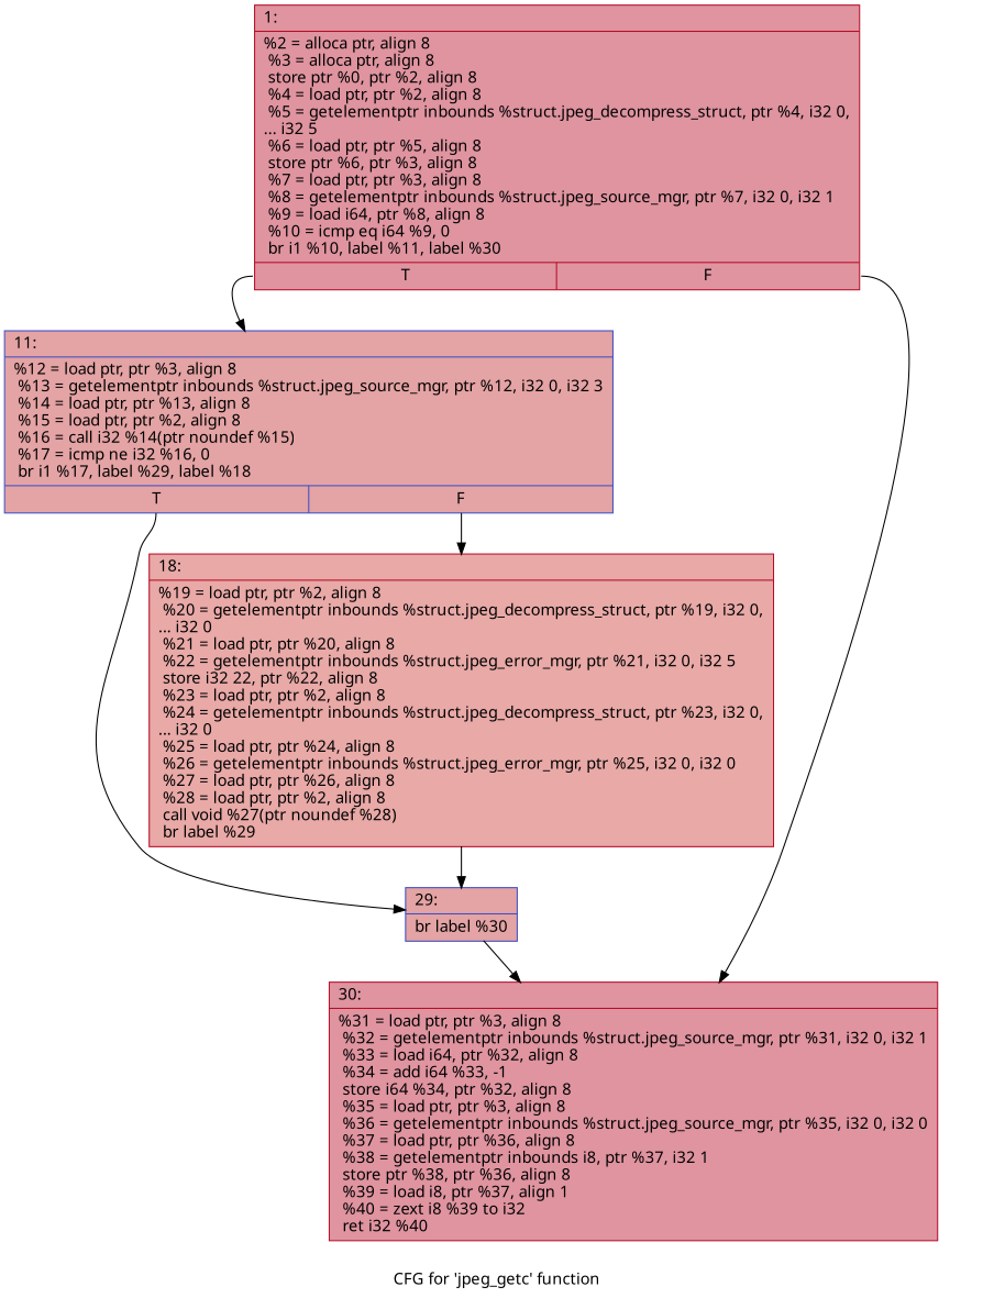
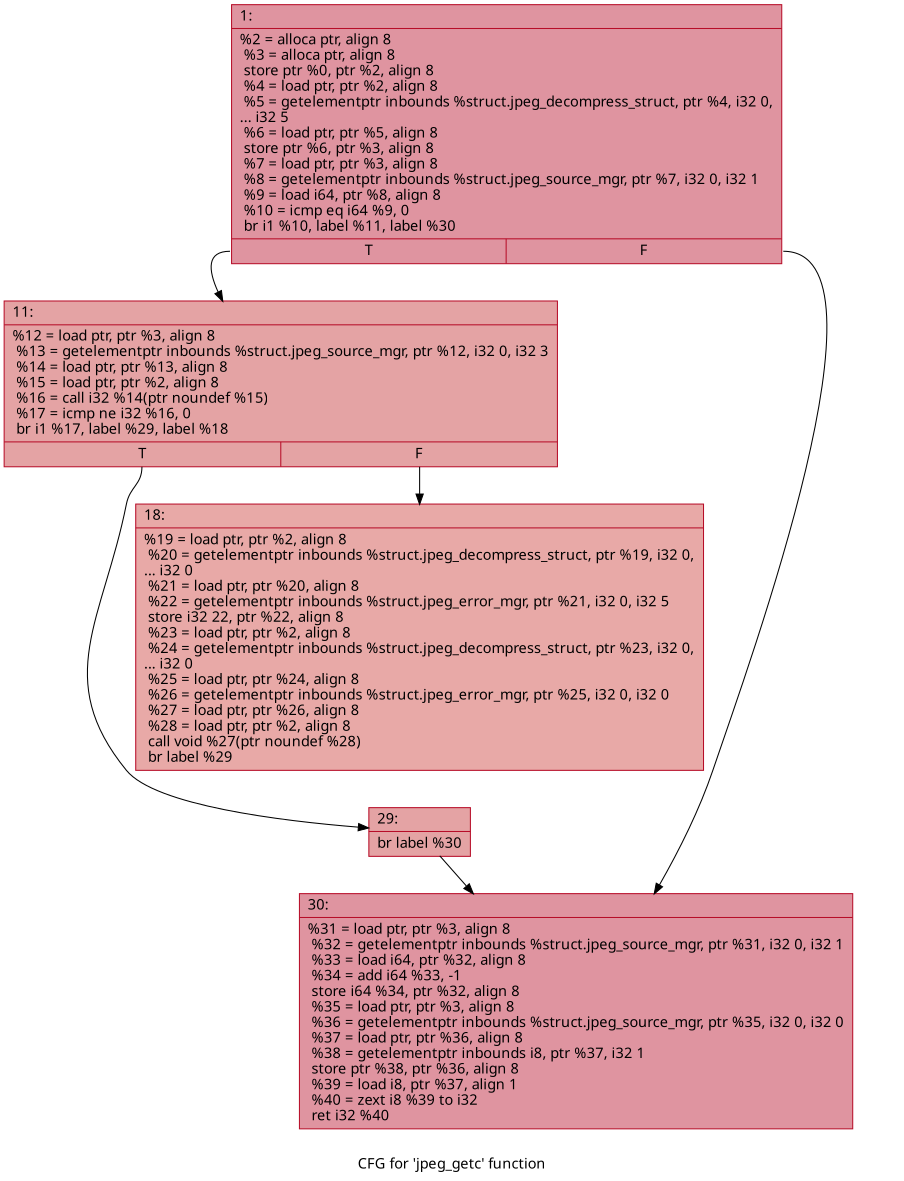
  digraph {
    fontname="Noto Sans"
    label="CFG for 'jpeg_getc' function"
    node [color="#b70d28ff" fillcolor="#b70d2870" fontname="Noto Sans" shape=record style=filled]
    edge [fontname="Noto Sans"]
    n1 [label="{1:\l|  %2 = alloca ptr, align 8\l  %3 = alloca ptr, align 8\l  store ptr %0, ptr %2, align 8\l  %4 = load ptr, ptr %2, align 8\l  %5 = getelementptr inbounds %struct.jpeg_decompress_struct, ptr %4, i32 0,\l... i32 5\l  %6 = load ptr, ptr %5, align 8\l  store ptr %6, ptr %3, align 8\l  %7 = load ptr, ptr %3, align 8\l  %8 = getelementptr inbounds %struct.jpeg_source_mgr, ptr %7, i32 0, i32 1\l  %9 = load i64, ptr %8, align 8\l  %10 = icmp eq i64 %9, 0\l  br i1 %10, label %11, label %30\l|{<s0>T|<s1>F}}"]
-   n2 [color="#3d50c3ff" fillcolor="#c32e3170" label="{11:\l|  %12 = load ptr, ptr %3, align 8\l  %13 = getelementptr inbounds %struct.jpeg_source_mgr, ptr %12, i32 0, i32 3\l  %14 = load ptr, ptr %13, align 8\l  %15 = load ptr, ptr %2, align 8\l  %16 = call i32 %14(ptr noundef %15)\l  %17 = icmp ne i32 %16, 0\l  br i1 %17, label %29, label %18\l|{<s0>T|<s1>F}}"]
+   n2 [fillcolor="#c32e3170" label="{11:\l|  %12 = load ptr, ptr %3, align 8\l  %13 = getelementptr inbounds %struct.jpeg_source_mgr, ptr %12, i32 0, i32 3\l  %14 = load ptr, ptr %13, align 8\l  %15 = load ptr, ptr %2, align 8\l  %16 = call i32 %14(ptr noundef %15)\l  %17 = icmp ne i32 %16, 0\l  br i1 %17, label %29, label %18\l|{<s0>T|<s1>F}}"]
    n3 [label="{30:\l|  %31 = load ptr, ptr %3, align 8\l  %32 = getelementptr inbounds %struct.jpeg_source_mgr, ptr %31, i32 0, i32 1\l  %33 = load i64, ptr %32, align 8\l  %34 = add i64 %33, -1\l  store i64 %34, ptr %32, align 8\l  %35 = load ptr, ptr %3, align 8\l  %36 = getelementptr inbounds %struct.jpeg_source_mgr, ptr %35, i32 0, i32 0\l  %37 = load ptr, ptr %36, align 8\l  %38 = getelementptr inbounds i8, ptr %37, i32 1\l  store ptr %38, ptr %36, align 8\l  %39 = load i8, ptr %37, align 1\l  %40 = zext i8 %39 to i32\l  ret i32 %40\l}"]
-   n4 [color="#3d50c3ff" fillcolor="#c32e3170" label="{29:\l|  br label %30\l}"]
+   n4 [fillcolor="#c32e3170" label="{29:\l|  br label %30\l}"]
    n5 [fillcolor="#ca3b3770" label="{18:\l|  %19 = load ptr, ptr %2, align 8\l  %20 = getelementptr inbounds %struct.jpeg_decompress_struct, ptr %19, i32 0,\l... i32 0\l  %21 = load ptr, ptr %20, align 8\l  %22 = getelementptr inbounds %struct.jpeg_error_mgr, ptr %21, i32 0, i32 5\l  store i32 22, ptr %22, align 8\l  %23 = load ptr, ptr %2, align 8\l  %24 = getelementptr inbounds %struct.jpeg_decompress_struct, ptr %23, i32 0,\l... i32 0\l  %25 = load ptr, ptr %24, align 8\l  %26 = getelementptr inbounds %struct.jpeg_error_mgr, ptr %25, i32 0, i32 0\l  %27 = load ptr, ptr %26, align 8\l  %28 = load ptr, ptr %2, align 8\l  call void %27(ptr noundef %28)\l  br label %29\l}"]
    n1 -> n2 [tailport=s0]
    n1 -> n3 [tailport=s1]
    n2 -> n4 [tailport=s0]
    n2 -> n5 [tailport=s1]
    n4 -> n3
-   n5 -> n4
  }
